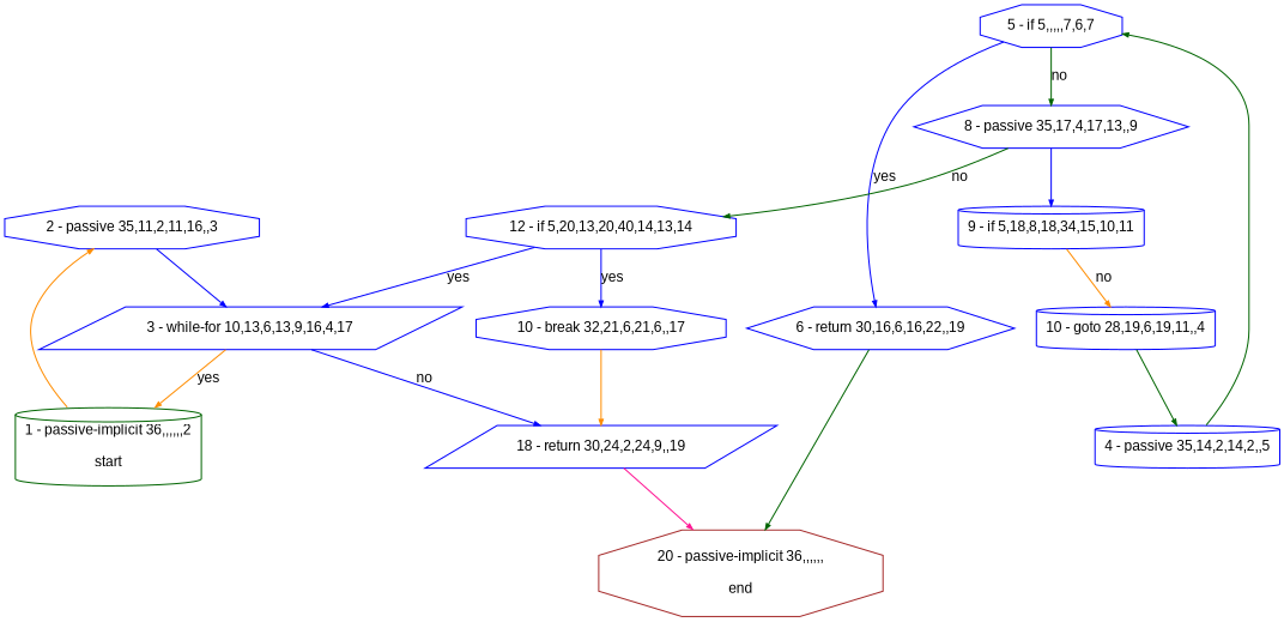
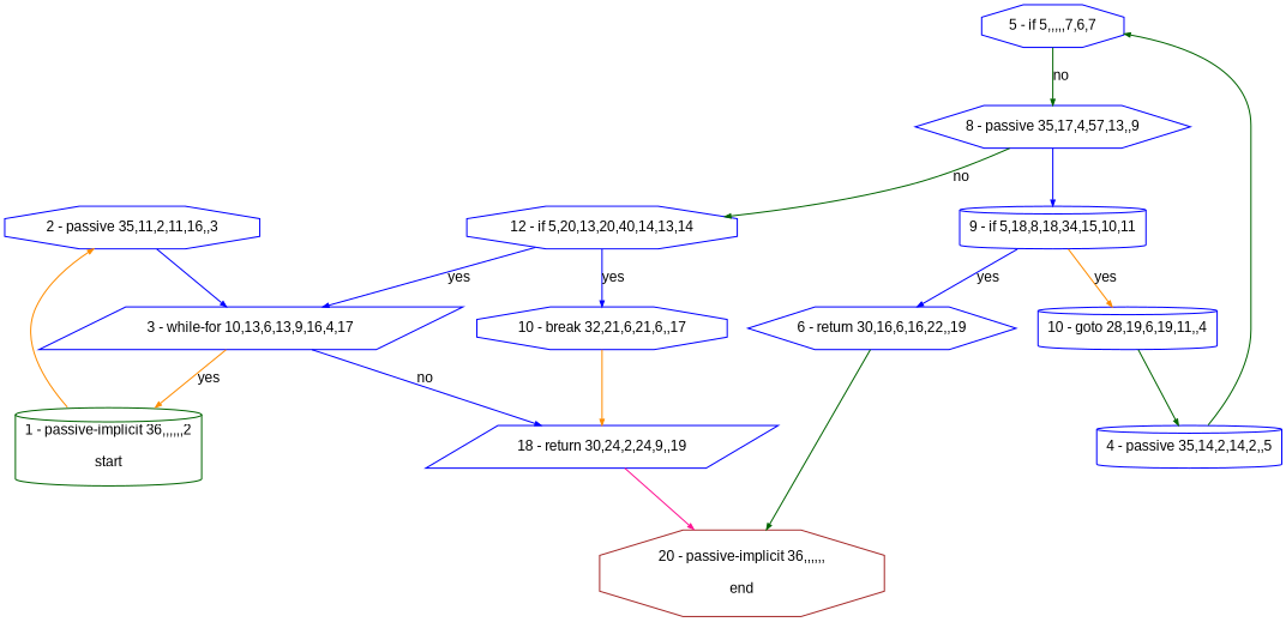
  digraph {
    bgcolor=white
    compound=true
    fillcolor="#FFFFCC"
    fontname=Arial
    fontsize=12
    pack=true
    packmode=clust
    style="rounded,filled"
    node [color="#0000ff" compound=true fillcolor="#ffffff" fixedsize=false fontname=Arial fontsize=12 node_initialized=no shape=octagon style=filled]
    edge [arrowhead=normal arrowsize=0.5 arrowtail=none color=blue compound=true dir=forward fontcolor=black fontname=Arial fontsize=12]
    n1 [label="2 - passive 35,11,2,11,16,,3"]
    n2 [label="3 - while-for 10,13,6,13,9,16,4,17" shape=parallelogram]
    n3 [color="#006400" label="1 - passive-implicit 36,,,,,,2\n\nstart" shape=cylinder]
    n4 [label="18 - return 30,24,2,24,9,,19" shape=parallelogram]
    n5 [label="4 - passive 35,14,2,14,2,,5" shape=cylinder]
    n6 [label="5 - if 5,,,,,7,6,7"]
    n7 [color="#a52a2a" label="20 - passive-implicit 36,,,,,,\n\nend"]
    n8 [label="6 - return 30,16,6,16,22,,19" shape=hexagon]
-   n9 [label="8 - passive 35,17,4,17,13,,9" shape=hexagon]
+   n9 [label="8 - passive 35,17,4,57,13,,9" shape=hexagon]
    n10 [label="9 - if 5,18,8,18,34,15,10,11" shape=cylinder]
    n11 [label="12 - if 5,20,13,20,40,14,13,14"]
    n12 [label="10 - goto 28,19,6,19,11,,4" shape=cylinder]
    n13 [label="10 - break 32,21,6,21,6,,17"]
    n1 -> n2
    n2 -> n3 [color=darkorange label=yes]
    n2 -> n4 [label=no]
    n3 -> n1 [color=darkorange]
    n4 -> n7 [color=deeppink]
    n5 -> n6 [color=darkgreen]
-   n6 -> n8 [label=yes]
+   n10 -> n8 [label=yes]
    n6 -> n9 [color=darkgreen label=no]
    n8 -> n7 [color=darkgreen]
    n9 -> n10
    n9 -> n11 [color=darkgreen label=no]
-   n10 -> n12 [color=darkorange label=no]
+   n10 -> n12 [color=darkorange label=yes]
    n11 -> n2 [label=yes]
    n11 -> n13 [label=yes]
    n12 -> n5 [color=darkgreen]
    n13 -> n4 [color=darkorange]
  }
